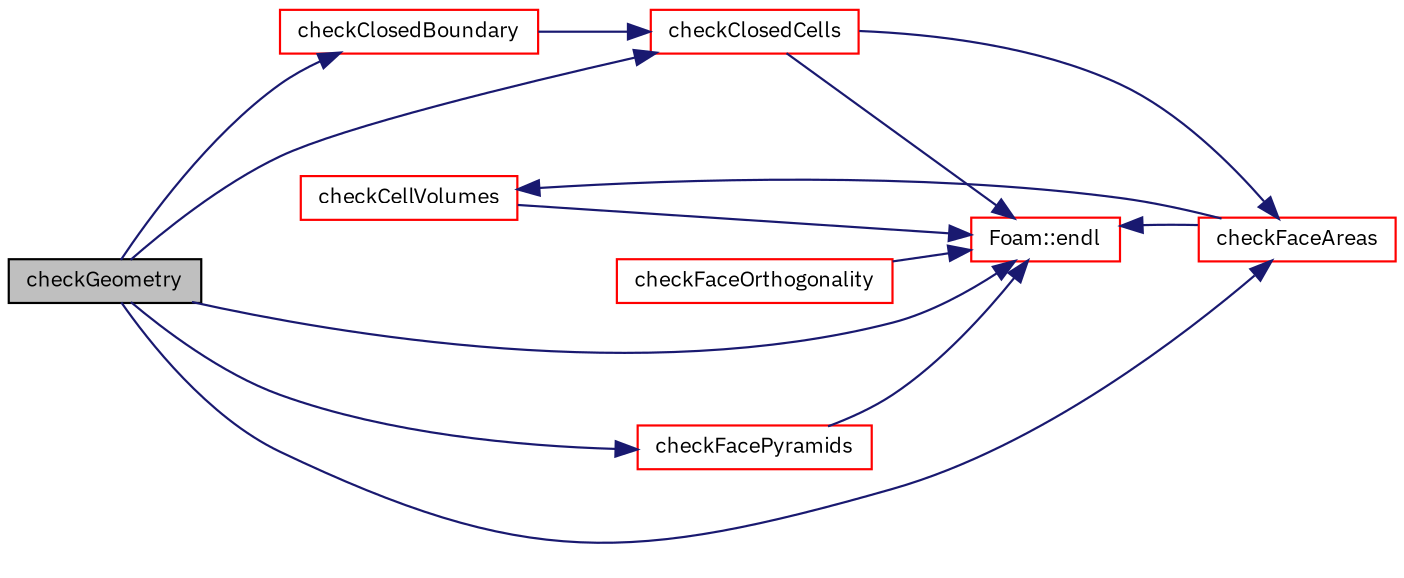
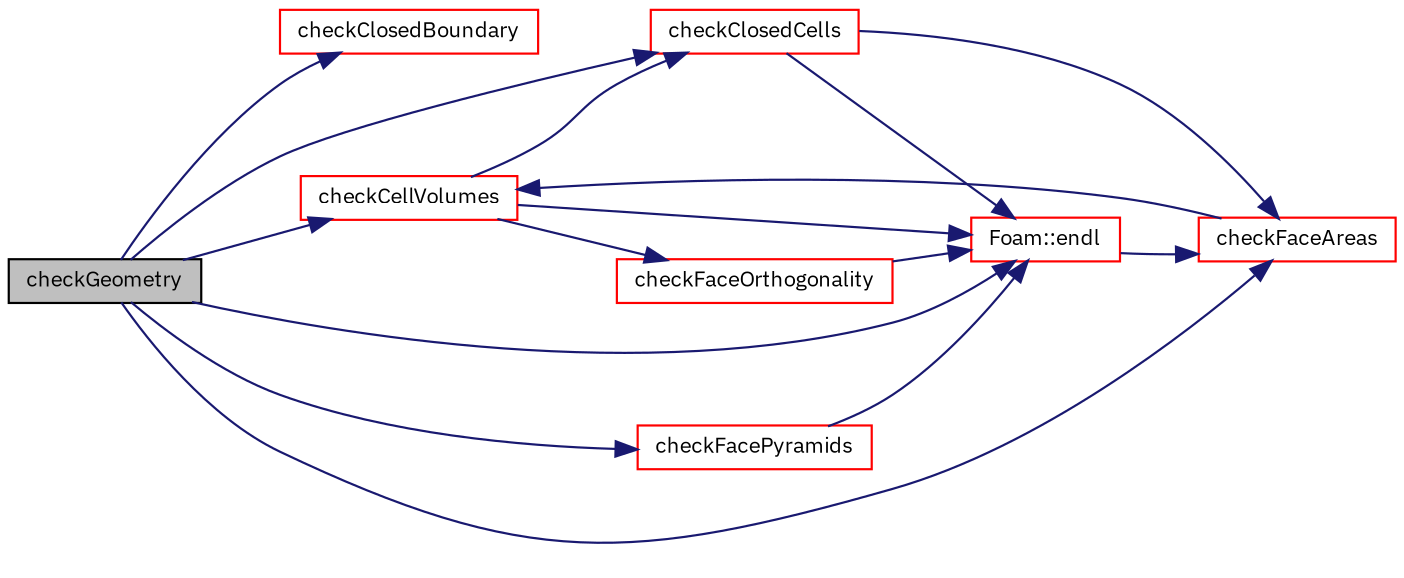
  digraph {
    fontname="IBM Plex Sans"
    rankdir=LR
    node [color=red fontname="IBM Plex Sans" fontsize=10 shape=record]
    edge [color=midnightblue fontname="IBM Plex Sans" fontsize=10 labelfontname=FreeSans labelfontsize=10 style=solid]
    n1 [color=black fillcolor=grey75 fontcolor=black height=0.2 label=checkGeometry style=filled width=0.4]
    n2 [height=0.2 label=checkCellVolumes width=0.4]
    n3 [height=0.2 label=checkFacePyramids width=0.4]
    n4 [height=0.2 label="Foam::endl" width=0.4]
    n5 [height=0.2 label=checkClosedBoundary width=0.4]
    n6 [height=0.2 label=checkClosedCells width=0.4]
    n7 [height=0.2 label=checkFaceAreas width=0.4]
    n8 [height=0.2 label=checkFaceOrthogonality width=0.4]
+   n1 -> n2
    n1 -> n3
    n1 -> n4
    n1 -> n5
    n1 -> n6
    n1 -> n7
    n2 -> n4
+   n2 -> n8
    n3 -> n4
-   n5 -> n6
+   n2 -> n6
    n6 -> n4
    n6 -> n7
    n7 -> n2
-   n7 -> n4
+   n4 -> n7
    n8 -> n4
  }
